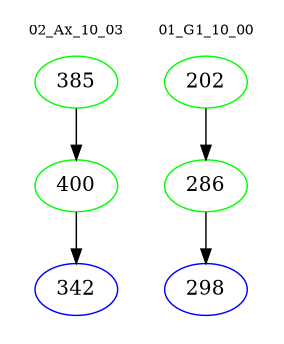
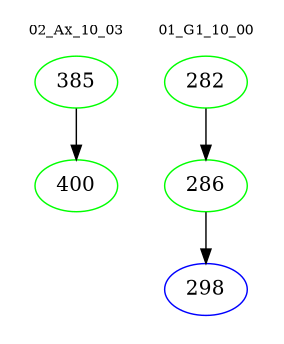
  digraph {
    node [color=green]
    edge [color=black]
    n1 [label=385]
    n2 [label=400]
-   n3 [color=blue label=342]
-   n4 [label=202]
+   n4 [label=282]
    n5 [label=286]
    n6 [color=blue label=298]
    subgraph cluster_1 {
      color=white
      fontsize=10
      label="02_Ax_10_03"
      n1
      n2
-     n3
    }
    subgraph cluster_2 {
      color=white
      fontsize=10
      label="01_G1_10_00"
      n4
      n5
      n6
    }
    n1 -> n2
-   n2 -> n3
    n4 -> n5
    n5 -> n6
  }
